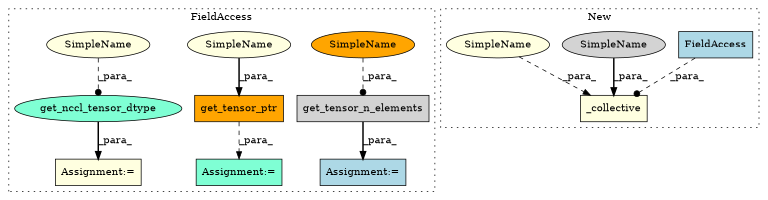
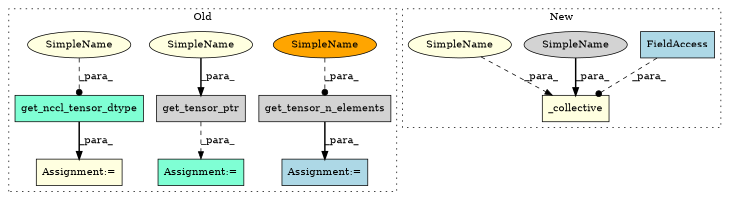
  digraph {
    node [a=42 fillcolor=lightyellow l=6 shape=box style=filled]
    edge [arrowhead=normal style=dashed]
-   n1 [a=32 fillcolor=aquamarine l="22,1" label=get_nccl_tensor_dtype s="6332,6360" shape=ellipse]
+   n1 [a=32 fillcolor=aquamarine l="22,1" label=get_nccl_tensor_dtype s="6332,6360"]
    n2 [a=7 l=1 label="Assignment:=" s=6321]
    n3 [a=32 fillcolor=lightgrey l="22,1" label=get_tensor_n_elements s="6427,6455"]
-   n4 [a=32 fillcolor=orange l="15,1" label=get_tensor_ptr s="6381,6402"]
+   n4 [a=32 fillcolor=lightgrey l="15,1" label=get_tensor_ptr s="6381,6402"]
    n5 [a=7 fillcolor=aquamarine l=1 label="Assignment:=" s=6370]
    n6 [a=7 fillcolor=lightblue l=1 label="Assignment:=" s=6416]
    n7 [fillcolor=orange label=SimpleName s=6449 shape=ellipse]
    n8 [label=SimpleName s=6396 shape=ellipse]
    n9 [label=SimpleName s=6354 shape=ellipse]
    n10 [a=32 l="12,1" label=_collective s="6887,6926"]
    n11 [a=22 fillcolor=lightblue l=13 label=FieldAccess s=6913]
    n12 [fillcolor=lightgrey label=SimpleName s=6906 shape=ellipse]
    n13 [label=SimpleName s=6899 shape=ellipse]
    subgraph cluster_1 {
-     label=FieldAccess
+     label=Old
      style=dotted
      n1
      n2
      n3
      n4
      n5
      n6
      n7
      n8
      n9
    }
    subgraph cluster_2 {
      label=New
      style=dotted
      n10
      n11
      n12
      n13
    }
    n1 -> n2 [label=_para_ style=bold]
    n3 -> n6 [label=_para_ style=bold]
    n4 -> n5 [label=_para_]
    n7 -> n3 [arrowhead=dot label=_para_]
    n8 -> n4 [label=_para_ style=bold]
    n9 -> n1 [arrowhead=dot label=_para_]
    n11 -> n10 [arrowhead=dot label=_para_]
    n12 -> n10 [label=_para_ style=bold]
    n13 -> n10 [label=_para_]
  }
